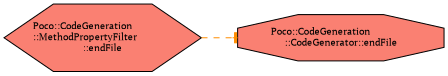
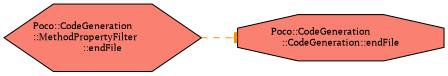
  digraph {
    rankdir=LR
    fontname="PT Serif"
    node [color=black fillcolor=salmon fontname="PT Serif" fontsize=10 style=filled]
    n1 [fontcolor=black height=0.2 label="Poco::CodeGeneration\l::MethodPropertyFilter\l::endFile" shape=hexagon width=0.4]
-   n2 [height=0.2 label="Poco::CodeGeneration\l::CodeGenerator::endFile" shape=octagon width=0.4]
+   n2 [height=0.2 label="Poco::CodeGeneration\l::CodeGeneration::endFile" shape=octagon width=0.4]
    n1 -> n2 [color=darkorange fontname="PT Serif" fontsize=10 labelfontname=Helvetica labelfontsize=10 style=dashed arrowhead=tee]
  }
